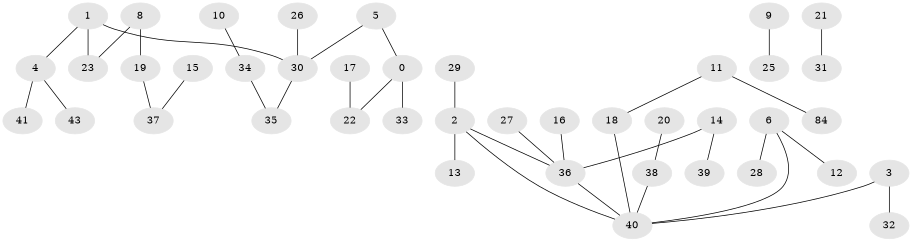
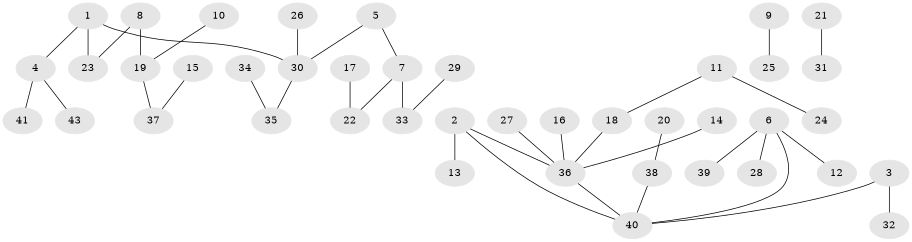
  graph {
    node [color=gray90 style=filled]
    edge [weight=1.0]
    1
    4
    23
    30
    41
    43
    35
    2
    13
    40
    36
    3
    32
    9
    25
    5
-   7 [label=0]
+   7
    22
    33
    6
    12
    28
    39
    8
    19
    37
    10
    11
    18
-   24 [label=84]
+   24
    14
    15
    16
    17
    20
    38
    21
    31
    26
    27
    29
    34
    1 -- 4
    1 -- 23
    1 -- 30
    4 -- 41
    4 -- 43
    30 -- 35
    2 -- 13
    2 -- 40
    2 -- 36
    36 -- 40
    3 -- 40
    3 -- 32
    9 -- 25
    5 -- 30
    5 -- 7
    7 -- 22
    7 -- 33
    6 -- 40
    6 -- 12
    6 -- 28
-   14 -- 39
+   6 -- 39
    8 -- 23
    8 -- 19
    19 -- 37
-   10 -- 34
+   10 -- 19
    11 -- 18
    11 -- 24
-   18 -- 40
+   18 -- 36
    14 -- 36
    15 -- 37
    16 -- 36
    17 -- 22
    20 -- 38
    38 -- 40
    21 -- 31
    26 -- 30
    27 -- 36
-   29 -- 2
+   29 -- 33
    34 -- 35
  }
